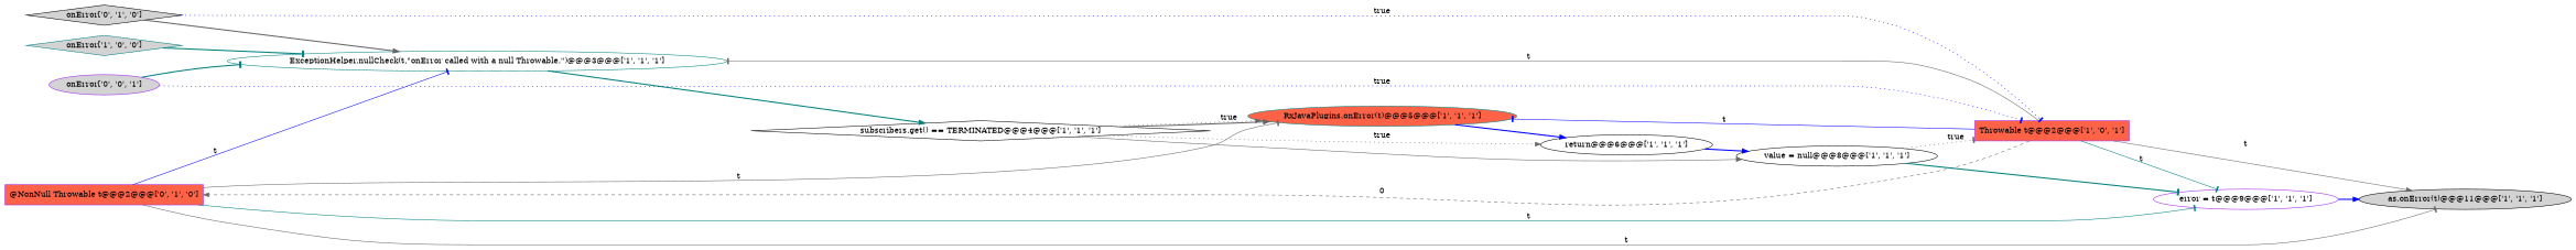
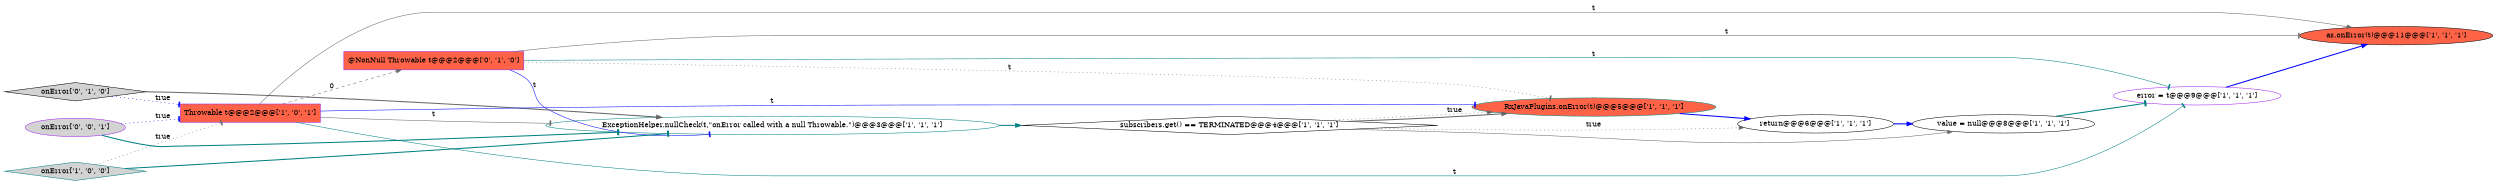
  digraph {
    rankdir=LR
    node [color=black fillcolor=white shape=ellipse style=filled]
    edge [arrowhead=tee color=gray40 style=solid]
    n1 [color=purple fillcolor=tomato label="@NonNull Throwable t@@@2@@@['0', '1', '0']" shape=box]
-   n2 [fillcolor=lightgray label="as.onError(t)@@@11@@@['1', '1', '1']"]
+   n2 [fillcolor=tomato label="as.onError(t)@@@11@@@['1', '1', '1']"]
    n3 [color=purple label="error = t@@@9@@@['1', '1', '1']"]
    n4 [color=teal label="ExceptionHelper.nullCheck(t,\"onError called with a null Throwable.\")@@@3@@@['1', '1', '1']"]
    n5 [color=teal fillcolor=tomato label="RxJavaPlugins.onError(t)@@@5@@@['1', '1', '1']"]
    n6 [label="subscribers.get() == TERMINATED@@@4@@@['1', '1', '1']" shape=diamond]
    n7 [label="return@@@6@@@['1', '1', '1']"]
    n8 [fillcolor=lightgray label="onError['0', '1', '0']" shape=diamond]
    n9 [color=purple fillcolor=tomato label="Throwable t@@@2@@@['1', '0', '1']" shape=box]
    n10 [label="value = null@@@8@@@['1', '1', '1']"]
    n11 [color=teal fillcolor=lightgray label="onError['1', '0', '0']" shape=diamond]
    n12 [color=purple fillcolor=lightgray label="onError['0', '0', '1']"]
    n1 -> n2 [label=t]
    n1 -> n3 [color=teal label=t]
    n1 -> n4 [color=blue label=t]
-   n1 -> n5 [label=t]
+   n1 -> n5 [label=t style=dotted]
    n3 -> n2 [arrowhead=normal color=blue style=bold]
    n4 -> n6 [arrowhead=normal color=teal style=bold]
    n5 -> n7 [arrowhead=normal color=blue style=bold]
    n6 -> n5 [arrowhead=normal label=true style=dotted]
    n6 -> n5 [arrowhead=normal style=bold]
    n6 -> n7 [arrowhead=normal label=true style=dotted]
    n6 -> n10 [arrowhead=normal]
    n7 -> n10 [arrowhead=normal color=blue style=bold]
    n8 -> n4 [arrowhead=normal style=bold]
    n8 -> n9 [color=blue label=true style=dotted]
    n9 -> n1 [arrowhead=normal label=0 style=dashed]
    n9 -> n2 [arrowhead=normal label=t]
    n9 -> n3 [color=teal label=t]
    n9 -> n4 [label=t]
    n9 -> n5 [color=blue label=t]
    n10 -> n3 [color=teal style=bold]
    n11 -> n4 [color=teal style=bold]
-   n10 -> n9 [label=true style=dotted]
+   n11 -> n9 [label=true style=dotted]
    n12 -> n4 [color=teal style=bold]
    n12 -> n9 [color=blue label=true style=dotted]
  }
